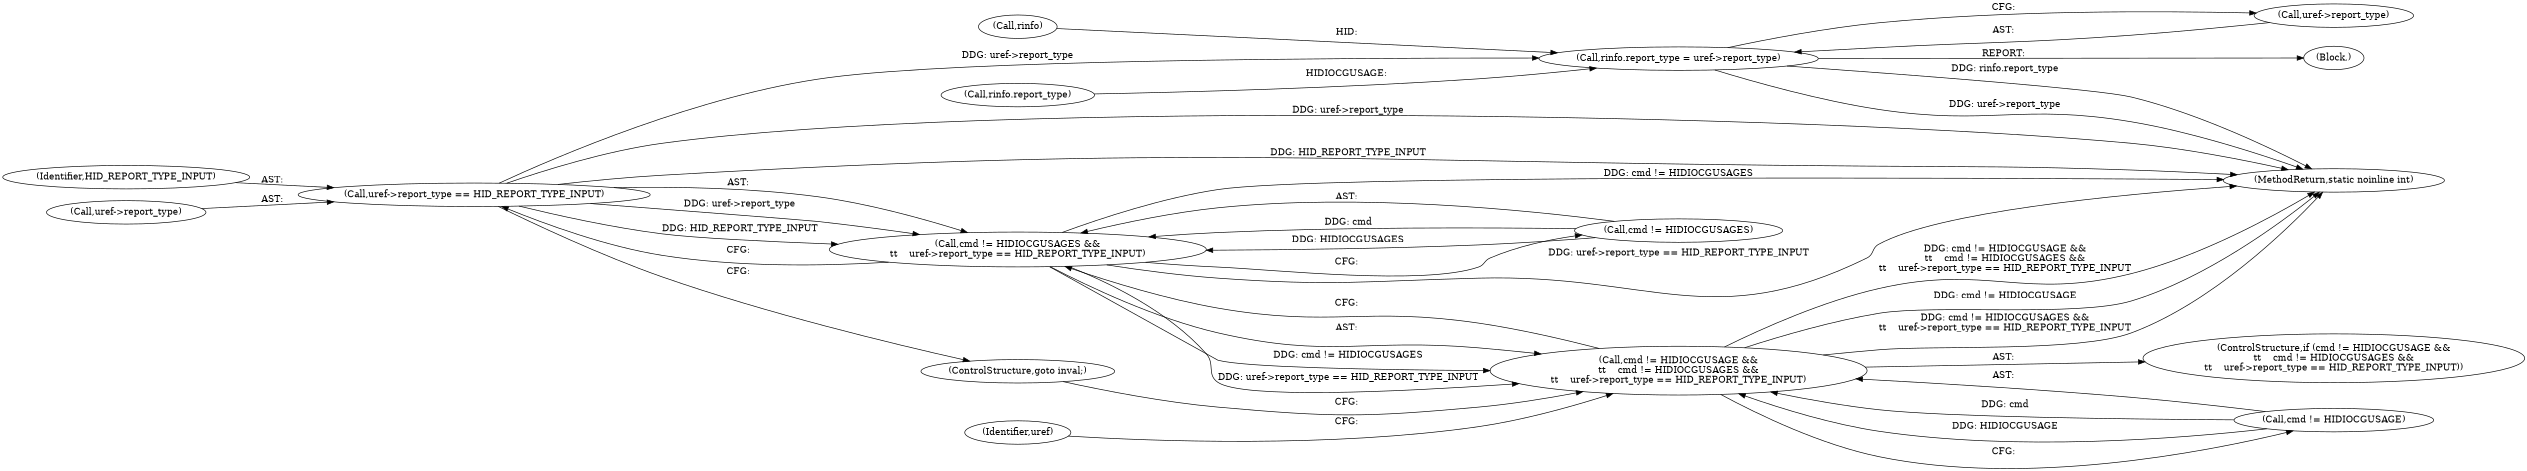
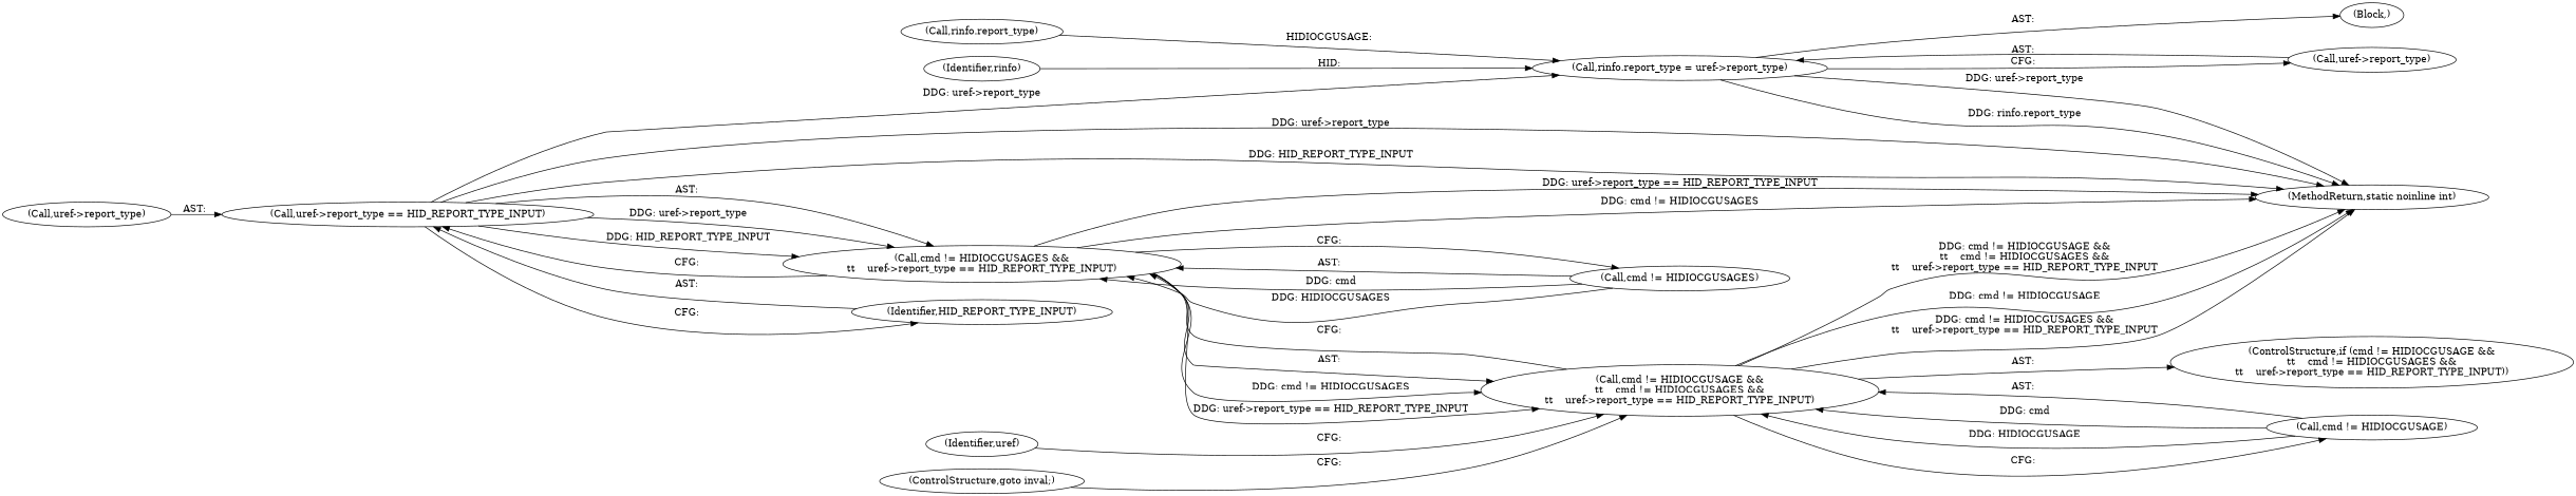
  digraph {
    fontname="DejaVu Serif"
    rankdir=LR
    node [fontname="DejaVu Serif"]
    edge [fontname="DejaVu Serif"]
    n1 [label="(Call,uref->report_type == HID_REPORT_TYPE_INPUT)"]
    n2 [label="(Call,cmd != HIDIOCGUSAGES &&\n\t\t    uref->report_type == HID_REPORT_TYPE_INPUT)"]
    n3 [label="(Call,rinfo.report_type = uref->report_type)"]
    n4 [label="(Identifier,HID_REPORT_TYPE_INPUT)"]
    n5 [label="(MethodReturn,static noinline int)"]
    n6 [label="(Call,cmd != HIDIOCGUSAGE &&\n\t\t    cmd != HIDIOCGUSAGES &&\n\t\t    uref->report_type == HID_REPORT_TYPE_INPUT)"]
    n7 [label="(Call,cmd != HIDIOCGUSAGES)"]
    n8 [label="(Block,)"]
    n9 [label="(Call,uref->report_type)"]
    n10 [label="(ControlStructure,if (cmd != HIDIOCGUSAGE &&\n\t\t    cmd != HIDIOCGUSAGES &&\n\t\t    uref->report_type == HID_REPORT_TYPE_INPUT))"]
    n11 [label="(Call,cmd != HIDIOCGUSAGE)"]
    n12 [label="(Identifier,uref)"]
    n13 [label="(Call,rinfo.report_type)"]
    n14 [label="(Call,uref->report_type)"]
-   n15 [label="(Call,rinfo)"]
+   n15 [label="(Identifier,rinfo)"]
    n16 [label="(ControlStructure,goto inval;)"]
    n1 -> n2 [label="AST: "]
    n1 -> n2 [label="DDG: uref->report_type"]
    n1 -> n2 [label="DDG: HID_REPORT_TYPE_INPUT"]
    n1 -> n3 [label="DDG: uref->report_type"]
-   n1 -> n16 [label="CFG: "]
+   n1 -> n4 [label="CFG: "]
    n1 -> n5 [label="DDG: uref->report_type"]
    n1 -> n5 [label="DDG: HID_REPORT_TYPE_INPUT"]
    n2 -> n1 [label="CFG: "]
    n2 -> n5 [label="DDG: uref->report_type == HID_REPORT_TYPE_INPUT"]
    n2 -> n5 [label="DDG: cmd != HIDIOCGUSAGES"]
    n2 -> n6 [label="AST: "]
    n2 -> n6 [label="DDG: cmd != HIDIOCGUSAGES"]
    n2 -> n6 [label="DDG: uref->report_type == HID_REPORT_TYPE_INPUT"]
    n2 -> n7 [label="CFG: "]
    n3 -> n5 [label="DDG: rinfo.report_type"]
    n3 -> n5 [label="DDG: uref->report_type"]
-   n3 -> n8 [label="REPORT: "]
+   n3 -> n8 [label="AST: "]
    n3 -> n9 [label="CFG: "]
    n4 -> n1 [label="AST: "]
    n6 -> n2 [label="CFG: "]
    n6 -> n5 [label="DDG: cmd != HIDIOCGUSAGES &&\n\t\t    uref->report_type == HID_REPORT_TYPE_INPUT"]
    n6 -> n5 [label="DDG: cmd != HIDIOCGUSAGE &&\n\t\t    cmd != HIDIOCGUSAGES &&\n\t\t    uref->report_type == HID_REPORT_TYPE_INPUT"]
    n6 -> n5 [label="DDG: cmd != HIDIOCGUSAGE"]
    n6 -> n10 [label="AST: "]
    n6 -> n11 [label="CFG: "]
    n7 -> n2 [label="AST: "]
    n7 -> n2 [label="DDG: cmd"]
    n7 -> n2 [label="DDG: HIDIOCGUSAGES"]
    n9 -> n3 [label="AST: "]
    n11 -> n6 [label="AST: "]
    n11 -> n6 [label="DDG: cmd"]
    n11 -> n6 [label="DDG: HIDIOCGUSAGE"]
    n12 -> n6 [label="CFG: "]
    n13 -> n3 [label="HIDIOCGUSAGE: "]
    n14 -> n1 [label="AST: "]
    n15 -> n3 [label="HID: "]
    n16 -> n6 [label="CFG: "]
  }
